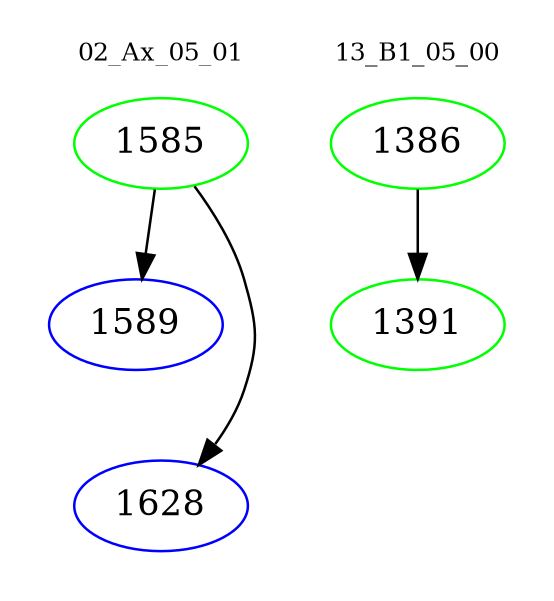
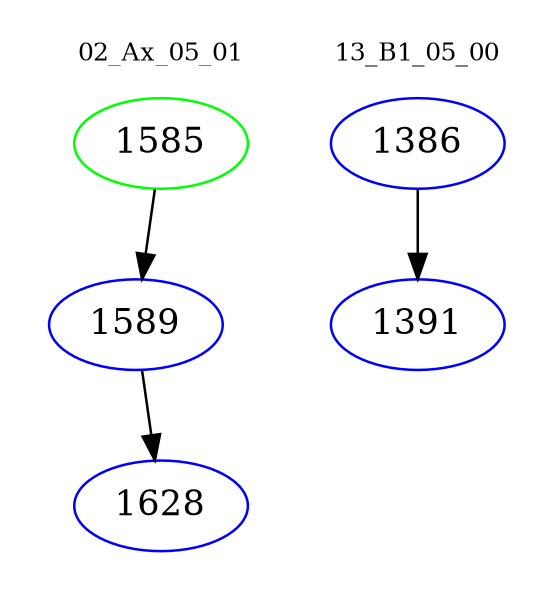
  digraph {
    node [color=blue]
    edge [color=black]
    n1 [color=green label=1585]
    n2 [label=1589]
    n3 [label=1628]
-   n4 [color=green label=1386]
-   n5 [color=green label=1391]
+   n4 [label=1386]
+   n5 [label=1391]
    subgraph cluster_1 {
      color=white
      fontsize=10
      label="02_Ax_05_01"
      n1
      n2
      n3
    }
    subgraph cluster_2 {
      color=white
      fontsize=10
      label="13_B1_05_00"
      n4
      n5
    }
    n1 -> n2
-   n1 -> n3
+   n2 -> n3
    n4 -> n5
  }
